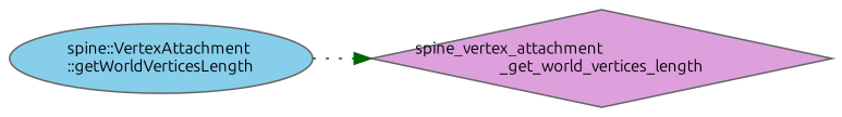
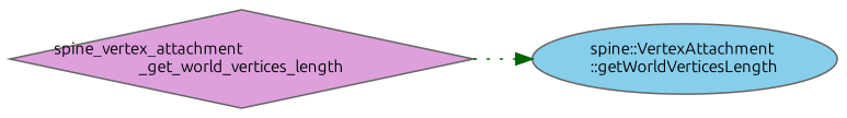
  digraph {
    rankdir=LR
    fontname=Ubuntu
    node [fontname=Ubuntu fontsize=10 style=filled]
    n1 [color=gray40 fillcolor=plum fontcolor=black height=0.2 label="spine_vertex_attachment\l_get_world_vertices_length" shape=diamond width=0.4]
    n2 [color=grey40 fillcolor=skyblue height=0.2 label="spine::VertexAttachment\l::getWorldVerticesLength" shape=ellipse width=0.4]
-   n2 -> n1 [color=darkgreen fontname=Ubuntu fontsize=10 labelfontname=Helvetica labelfontsize=10 style=dotted]
+   n1 -> n2 [color=darkgreen fontname=Ubuntu fontsize=10 labelfontname=Helvetica labelfontsize=10 style=dotted]
  }
